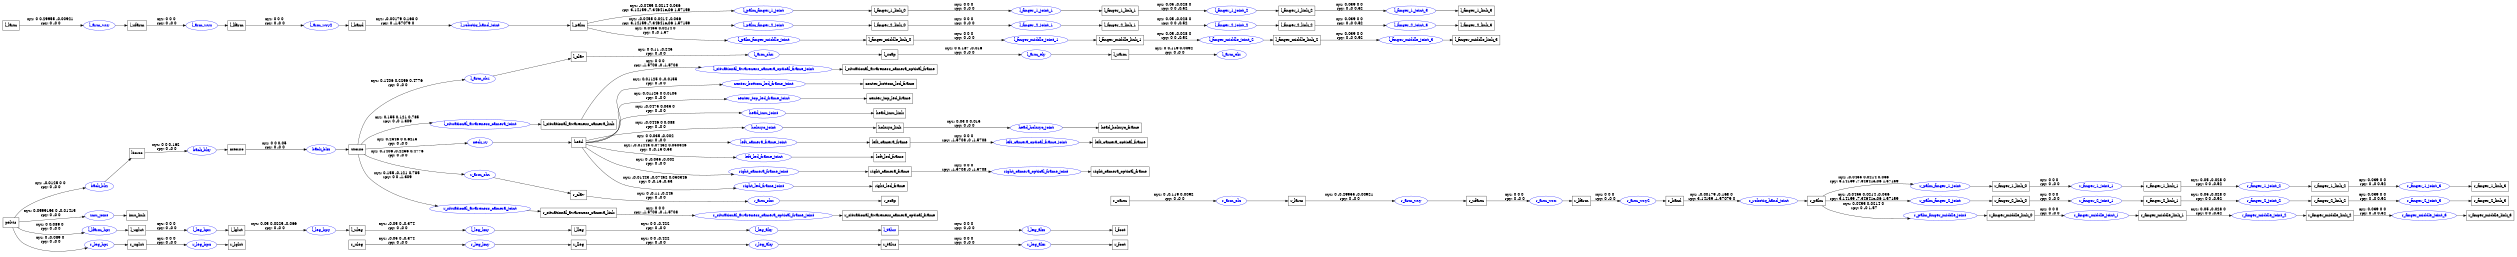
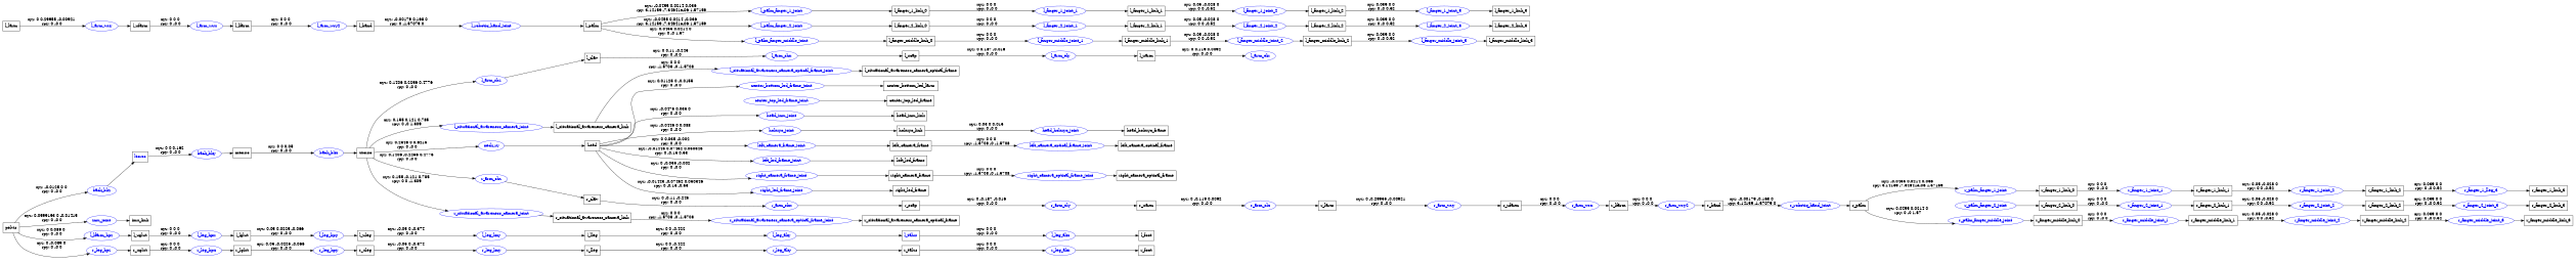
  digraph {
    rankdir=LR
    node [shape=box fontcolor=blue]
    n1 [label=pelvis fontcolor=""]
    back_bkz [color=blue shape=ellipse]
    imu_joint [color=blue shape=ellipse]
    n4 [color=blue label=l_lfarm_hpz shape=ellipse]
    r_leg_hpz [color=blue shape=ellipse]
-   n6 [label=ltorso fontcolor=""]
+   n6 [label=ltorso]
    n7 [label=imu_link fontcolor=""]
    n8 [label=l_uglut fontcolor=""]
    n9 [label=r_uglut fontcolor=""]
    back_bky [color=blue shape=ellipse]
    n11 [label=mtorso fontcolor=""]
    back_bkx [color=blue shape=ellipse]
    n13 [label=utorso fontcolor=""]
    l_arm_shz [color=blue shape=ellipse]
    l_situational_awareness_camera_joint [color=blue shape=ellipse]
    neck_ry [color=blue shape=ellipse]
    r_arm_shz [color=blue shape=ellipse]
    r_situational_awareness_camera_joint [color=blue shape=ellipse]
    n19 [label=l_clav fontcolor=""]
    n20 [label=l_situational_awareness_camera_link fontcolor=""]
    n21 [label=head fontcolor=""]
    n22 [label=r_clav fontcolor=""]
    n23 [label=r_situational_awareness_camera_link fontcolor=""]
    l_arm_shx [color=blue shape=ellipse]
    n25 [label=l_scap fontcolor=""]
    l_arm_ely [color=blue shape=ellipse]
    n27 [label=l_uarm fontcolor=""]
    l_arm_elx [color=blue shape=ellipse]
    n29 [label=l_larm fontcolor=""]
    l_arm_wry [color=blue shape=ellipse]
    n31 [label=l_ufarm fontcolor=""]
    l_arm_wrx [color=blue shape=ellipse]
    n33 [label=l_lfarm fontcolor=""]
    l_arm_wry2 [color=blue shape=ellipse]
    n35 [label=l_hand fontcolor=""]
    l_robotiq_hand_joint [color=blue shape=ellipse]
    n37 [label=l_palm fontcolor=""]
    l_palm_finger_1_joint [color=blue shape=ellipse]
    l_palm_finger_2_joint [color=blue shape=ellipse]
    l_palm_finger_middle_joint [color=blue shape=ellipse]
    n41 [label=l_finger_1_link_0 fontcolor=""]
    n42 [label=l_finger_2_link_0 fontcolor=""]
    n43 [label=l_finger_middle_link_0 fontcolor=""]
    l_finger_1_joint_1 [color=blue shape=ellipse]
    n45 [label=l_finger_1_link_1 fontcolor=""]
    l_finger_1_joint_2 [color=blue shape=ellipse]
    n47 [label=l_finger_1_link_2 fontcolor=""]
    l_finger_1_joint_3 [color=blue shape=ellipse]
    n49 [label=l_finger_1_link_3 fontcolor=""]
    l_finger_2_joint_1 [color=blue shape=ellipse]
    n51 [label=l_finger_2_link_1 fontcolor=""]
    l_finger_2_joint_2 [color=blue shape=ellipse]
    n53 [label=l_finger_2_link_2 fontcolor=""]
    l_finger_2_joint_3 [color=blue shape=ellipse]
    n55 [label=l_finger_2_link_3 fontcolor=""]
    l_finger_middle_joint_1 [color=blue shape=ellipse]
    n57 [label=l_finger_middle_link_1 fontcolor=""]
    l_finger_middle_joint_2 [color=blue shape=ellipse]
    n59 [label=l_finger_middle_link_2 fontcolor=""]
    l_finger_middle_joint_3 [color=blue shape=ellipse]
    n61 [label=l_finger_middle_link_3 fontcolor=""]
    l_situational_awareness_camera_optical_frame_joint [color=blue shape=ellipse]
    n63 [label=l_situational_awareness_camera_optical_frame fontcolor=""]
    center_bottom_led_frame_joint [color=blue shape=ellipse]
    center_top_led_frame_joint [color=blue shape=ellipse]
    head_imu_joint [color=blue shape=ellipse]
    hokuyo_joint [color=blue shape=ellipse]
    left_camera_frame_joint [color=blue shape=ellipse]
    left_led_frame_joint [color=blue shape=ellipse]
    right_camera_frame_joint [color=blue shape=ellipse]
    right_led_frame_joint [color=blue shape=ellipse]
-   n72 [label=center_bottom_led_frame fontcolor=""]
+   n72 [label=center_bottom_led_larm fontcolor=""]
    n73 [label=center_top_led_frame fontcolor=""]
    n74 [label=head_imu_link fontcolor=""]
    n75 [label=hokuyo_link fontcolor=""]
    n76 [label=left_camera_frame fontcolor=""]
    n77 [label=left_led_frame fontcolor=""]
    n78 [label=right_camera_frame fontcolor=""]
    n79 [label=right_led_frame fontcolor=""]
    head_hokuyo_joint [color=blue shape=ellipse]
    n81 [label=head_hokuyo_frame fontcolor=""]
    left_camera_optical_frame_joint [color=blue shape=ellipse]
    n83 [label=left_camera_optical_frame fontcolor=""]
    right_camera_optical_frame_joint [color=blue shape=ellipse]
    n85 [label=right_camera_optical_frame fontcolor=""]
    r_arm_shx [color=blue shape=ellipse]
    n87 [label=r_scap fontcolor=""]
+   r_arm_ely [color=blue shape=ellipse]
    n89 [label=r_uarm fontcolor=""]
    r_arm_elx [color=blue shape=ellipse]
    n91 [label=r_larm fontcolor=""]
    r_arm_wry [color=blue shape=ellipse]
    n93 [label=r_ufarm fontcolor=""]
    r_arm_wrx [color=blue shape=ellipse]
    n95 [label=r_lfarm fontcolor=""]
    r_arm_wry2 [color=blue shape=ellipse]
    n97 [label=r_hand fontcolor=""]
    r_robotiq_hand_joint [color=blue shape=ellipse]
    n99 [label=r_palm fontcolor=""]
    r_palm_finger_1_joint [color=blue shape=ellipse]
    r_palm_finger_2_joint [color=blue shape=ellipse]
    r_palm_finger_middle_joint [color=blue shape=ellipse]
    n103 [label=r_finger_1_link_0 fontcolor=""]
    n104 [label=r_finger_2_link_0 fontcolor=""]
    n105 [label=r_finger_middle_link_0 fontcolor=""]
    r_finger_1_joint_1 [color=blue shape=ellipse]
    n107 [label=r_finger_1_link_1 fontcolor=""]
    r_finger_1_joint_2 [color=blue shape=ellipse]
    n109 [label=r_finger_1_link_2 fontcolor=""]
-   r_finger_1_joint_3 [color=blue shape=ellipse]
+   r_finger_1_joint_3 [color=blue shape=ellipse label=r_finger_1_lleg_3]
    n111 [label=r_finger_1_link_3 fontcolor=""]
    r_finger_2_joint_1 [color=blue shape=ellipse]
    n113 [label=r_finger_2_link_1 fontcolor=""]
    r_finger_2_joint_2 [color=blue shape=ellipse]
    n115 [label=r_finger_2_link_2 fontcolor=""]
    r_finger_2_joint_3 [color=blue shape=ellipse]
    n117 [label=r_finger_2_link_3 fontcolor=""]
    r_finger_middle_joint_1 [color=blue shape=ellipse]
    n119 [label=r_finger_middle_link_1 fontcolor=""]
    r_finger_middle_joint_2 [color=blue shape=ellipse]
    n121 [label=r_finger_middle_link_2 fontcolor=""]
    r_finger_middle_joint_3 [color=blue shape=ellipse]
    n123 [label=r_finger_middle_link_3 fontcolor=""]
    r_situational_awareness_camera_optical_frame_joint [color=blue shape=ellipse]
    n125 [label=r_situational_awareness_camera_optical_frame fontcolor=""]
    l_leg_hpx [color=blue shape=ellipse]
    n127 [label=l_lglut fontcolor=""]
    l_leg_hpy [color=blue shape=ellipse]
    n129 [label=l_uleg fontcolor=""]
    l_leg_kny [color=blue shape=ellipse]
    n131 [label=l_lleg fontcolor=""]
    l_leg_aky [color=blue shape=ellipse]
    n133 [label=l_talus]
    l_leg_akx [color=blue shape=ellipse]
    n135 [label=l_foot fontcolor=""]
    r_leg_hpx [color=blue shape=ellipse]
    n137 [label=r_lglut fontcolor=""]
+   r_leg_hpy [color=blue shape=ellipse]
    n139 [label=r_uleg fontcolor=""]
    r_leg_kny [color=blue shape=ellipse]
    n141 [label=r_lleg fontcolor=""]
    r_leg_aky [color=blue shape=ellipse]
    n143 [label=r_talus fontcolor=""]
    r_leg_akx [color=blue shape=ellipse]
    n145 [label=r_foot fontcolor=""]
    n1 -> back_bkz [label="xyz: -0.0125 0 0 \nrpy: 0 -0 0"]
    n1 -> imu_joint [label="xyz: 0.0599153 0 -0.01415 \nrpy: 0 -0 0"]
    n1 -> n4 [label="xyz: 0 0.089 0 \nrpy: 0 -0 0"]
    n1 -> r_leg_hpz [label="xyz: 0 -0.089 0 \nrpy: 0 -0 0"]
    back_bkz -> n6
    imu_joint -> n7
    n4 -> n8
    r_leg_hpz -> n9
    n6 -> back_bky [label="xyz: 0 0 0.162 \nrpy: 0 -0 0"]
    n8 -> l_leg_hpx [label="xyz: 0 0 0 \nrpy: 0 -0 0"]
    n9 -> r_leg_hpx [label="xyz: 0 0 0 \nrpy: 0 -0 0"]
    back_bky -> n11
    n11 -> back_bkx [label="xyz: 0 0 0.05 \nrpy: 0 -0 0"]
    back_bkx -> n13
    n13 -> l_arm_shz [label="xyz: 0.1406 0.2256 0.4776 \nrpy: 0 -0 0"]
    n13 -> l_situational_awareness_camera_joint [label="xyz: 0.155 0.121 0.785 \nrpy: 0 -0 1.309"]
    n13 -> neck_ry [label="xyz: 0.2546 0 0.6215 \nrpy: 0 -0 0"]
    n13 -> r_arm_shz [label="xyz: 0.1406 -0.2256 0.4776 \nrpy: 0 -0 0"]
    n13 -> r_situational_awareness_camera_joint [label="xyz: 0.155 -0.121 0.785 \nrpy: 0 0 -1.309"]
    l_arm_shz -> n19
    l_situational_awareness_camera_joint -> n20
    neck_ry -> n21
    r_arm_shz -> n22
    r_situational_awareness_camera_joint -> n23
    n19 -> l_arm_shx [label="xyz: 0 0.11 -0.245 \nrpy: 0 -0 0"]
    n20 -> l_situational_awareness_camera_optical_frame_joint [label="xyz: 0 0 0 \nrpy: -1.5708 -0 -1.5708"]
    n21 -> center_bottom_led_frame_joint [label="xyz: 0.01125 0 -0.0155 \nrpy: 0 -0 0"]
-   n21 -> center_top_led_frame_joint [label="xyz: 0.01125 0 0.0105 \nrpy: 0 -0 0"]
    n21 -> head_imu_joint [label="xyz: -0.0475 0.035 0 \nrpy: 0 -0 0"]
    n21 -> hokuyo_joint [label="xyz: -0.0446 0 0.088 \nrpy: 0 -0 0"]
    n21 -> left_camera_frame_joint [label="xyz: 0 0.035 -0.002 \nrpy: 0 -0 0"]
    n21 -> left_led_frame_joint [label="xyz: -0.01443 0.07452 0.050346 \nrpy: 0 -0.15 0.53"]
    n21 -> right_camera_frame_joint [label="xyz: 0 -0.035 -0.002 \nrpy: 0 -0 0"]
    n21 -> right_led_frame_joint [label="xyz: -0.01443 -0.07452 0.050346 \nrpy: 0 -0.15 -0.53"]
    n22 -> r_arm_shx [label="xyz: 0 -0.11 -0.245 \nrpy: 0 -0 0"]
    n23 -> r_situational_awareness_camera_optical_frame_joint [label="xyz: 0 0 0 \nrpy: -1.5708 -0 -1.5708"]
    l_arm_shx -> n25
    n25 -> l_arm_ely [label="xyz: 0 0.187 -0.016 \nrpy: 0 -0 0"]
    l_arm_ely -> n27
    n27 -> l_arm_elx [label="xyz: 0 0.119 0.0092 \nrpy: 0 -0 0"]
    n29 -> l_arm_wry [label="xyz: 0 0.29955 -0.00921 \nrpy: 0 -0 0"]
    l_arm_wry -> n31
    n31 -> l_arm_wrx [label="xyz: 0 0 0 \nrpy: 0 -0 0"]
    l_arm_wrx -> n33
    n33 -> l_arm_wry2 [label="xyz: 0 0 0 \nrpy: 0 -0 0"]
    l_arm_wry2 -> n35
    n35 -> l_robotiq_hand_joint [label="xyz: -0.00179 0.168 0 \nrpy: 0 -1.57079 0"]
    l_robotiq_hand_joint -> n37
    n37 -> l_palm_finger_1_joint [label="xyz: -0.0455 0.0214 0.036 \nrpy: 3.14159 -7.34641e-06 1.57159"]
    n37 -> l_palm_finger_2_joint [label="xyz: -0.0455 0.0214 -0.036 \nrpy: 3.14159 -7.34641e-06 1.57159"]
    n37 -> l_palm_finger_middle_joint [label="xyz: 0.0455 0.0214 0 \nrpy: 0 -0 1.57"]
    l_palm_finger_1_joint -> n41
    l_palm_finger_2_joint -> n42
    l_palm_finger_middle_joint -> n43
    n41 -> l_finger_1_joint_1 [label="xyz: 0 0 0 \nrpy: 0 -0 0"]
    n42 -> l_finger_2_joint_1 [label="xyz: 0 0 0 \nrpy: 0 -0 0"]
    n43 -> l_finger_middle_joint_1 [label="xyz: 0 0 0 \nrpy: 0 -0 0"]
    l_finger_1_joint_1 -> n45
    n45 -> l_finger_1_joint_2 [label="xyz: 0.05 -0.028 0 \nrpy: 0 0 -0.52"]
    l_finger_1_joint_2 -> n47
    n47 -> l_finger_1_joint_3 [label="xyz: 0.039 0 0 \nrpy: 0 -0 0.52"]
    l_finger_1_joint_3 -> n49
    l_finger_2_joint_1 -> n51
    n51 -> l_finger_2_joint_2 [label="xyz: 0.05 -0.028 0 \nrpy: 0 0 -0.52"]
    l_finger_2_joint_2 -> n53
    n53 -> l_finger_2_joint_3 [label="xyz: 0.039 0 0 \nrpy: 0 -0 0.52"]
    l_finger_2_joint_3 -> n55
    l_finger_middle_joint_1 -> n57
    n57 -> l_finger_middle_joint_2 [label="xyz: 0.05 -0.028 0 \nrpy: 0 0 -0.52"]
    l_finger_middle_joint_2 -> n59
    n59 -> l_finger_middle_joint_3 [label="xyz: 0.039 0 0 \nrpy: 0 -0 0.52"]
    l_finger_middle_joint_3 -> n61
    l_situational_awareness_camera_optical_frame_joint -> n63
    center_bottom_led_frame_joint -> n72
    center_top_led_frame_joint -> n73
    head_imu_joint -> n74
    hokuyo_joint -> n75
    left_camera_frame_joint -> n76
    left_led_frame_joint -> n77
    right_camera_frame_joint -> n78
    right_led_frame_joint -> n79
    n75 -> head_hokuyo_joint [label="xyz: 0.03 0 0.015 \nrpy: 0 -0 0"]
    n76 -> left_camera_optical_frame_joint [label="xyz: 0 0 0 \nrpy: -1.5708 -0 -1.5708"]
    n78 -> right_camera_optical_frame_joint [label="xyz: 0 0 0 \nrpy: -1.5708 -0 -1.5708"]
    head_hokuyo_joint -> n81
    left_camera_optical_frame_joint -> n83
    right_camera_optical_frame_joint -> n85
    r_arm_shx -> n87
+   n87 -> r_arm_ely [label="xyz: 0 -0.187 -0.016 \nrpy: 0 -0 0"]
+   r_arm_ely -> n89
    n89 -> r_arm_elx [label="xyz: 0 -0.119 0.0092 \nrpy: 0 -0 0"]
    r_arm_elx -> n91
    n91 -> r_arm_wry [label="xyz: 0 -0.29955 -0.00921 \nrpy: 0 -0 0"]
    r_arm_wry -> n93
    n93 -> r_arm_wrx [label="xyz: 0 0 0 \nrpy: 0 -0 0"]
    r_arm_wrx -> n95
    n95 -> r_arm_wry2 [label="xyz: 0 0 0 \nrpy: 0 -0 0"]
    r_arm_wry2 -> n97
    n97 -> r_robotiq_hand_joint [label="xyz: -0.00179 -0.168 0 \nrpy: 3.14159 -1.57079 0"]
    r_robotiq_hand_joint -> n99
    n99 -> r_palm_finger_1_joint [label="xyz: -0.0455 0.0214 0.036 \nrpy: 3.14159 -7.34641e-06 1.57159"]
-   n99 -> r_palm_finger_2_joint [label="xyz: -0.0455 0.0214 -0.036 \nrpy: 3.14159 -7.34641e-06 1.57159"]
    n99 -> r_palm_finger_middle_joint [label="xyz: 0.0455 0.0214 0 \nrpy: 0 -0 1.57"]
    r_palm_finger_1_joint -> n103
    r_palm_finger_2_joint -> n104
    r_palm_finger_middle_joint -> n105
    n103 -> r_finger_1_joint_1 [label="xyz: 0 0 0 \nrpy: 0 -0 0"]
    n104 -> r_finger_2_joint_1 [label="xyz: 0 0 0 \nrpy: 0 -0 0"]
    n105 -> r_finger_middle_joint_1 [label="xyz: 0 0 0 \nrpy: 0 -0 0"]
    r_finger_1_joint_1 -> n107
    n107 -> r_finger_1_joint_2 [label="xyz: 0.05 -0.028 0 \nrpy: 0 0 -0.52"]
    r_finger_1_joint_2 -> n109
    n109 -> r_finger_1_joint_3 [label="xyz: 0.039 0 0 \nrpy: 0 -0 0.52"]
    r_finger_1_joint_3 -> n111
    r_finger_2_joint_1 -> n113
    n113 -> r_finger_2_joint_2 [label="xyz: 0.05 -0.028 0 \nrpy: 0 0 -0.52"]
    r_finger_2_joint_2 -> n115
    n115 -> r_finger_2_joint_3 [label="xyz: 0.039 0 0 \nrpy: 0 -0 0.52"]
    r_finger_2_joint_3 -> n117
    r_finger_middle_joint_1 -> n119
    n119 -> r_finger_middle_joint_2 [label="xyz: 0.05 -0.028 0 \nrpy: 0 0 -0.52"]
    r_finger_middle_joint_2 -> n121
    n121 -> r_finger_middle_joint_3 [label="xyz: 0.039 0 0 \nrpy: 0 -0 0.52"]
    r_finger_middle_joint_3 -> n123
    r_situational_awareness_camera_optical_frame_joint -> n125
    l_leg_hpx -> n127
    n127 -> l_leg_hpy [label="xyz: 0.05 0.0225 -0.066 \nrpy: 0 -0 0"]
    l_leg_hpy -> n129
    n129 -> l_leg_kny [label="xyz: -0.05 0 -0.374 \nrpy: 0 -0 0"]
    l_leg_kny -> n131
    n131 -> l_leg_aky [label="xyz: 0 0 -0.422 \nrpy: 0 -0 0"]
    l_leg_aky -> n133
    n133 -> l_leg_akx [label="xyz: 0 0 0 \nrpy: 0 -0 0"]
    l_leg_akx -> n135
    r_leg_hpx -> n137
+   n137 -> r_leg_hpy [label="xyz: 0.05 -0.0225 -0.066 \nrpy: 0 -0 0"]
+   r_leg_hpy -> n139
    n139 -> r_leg_kny [label="xyz: -0.05 0 -0.374 \nrpy: 0 -0 0"]
    r_leg_kny -> n141
    n141 -> r_leg_aky [label="xyz: 0 0 -0.422 \nrpy: 0 -0 0"]
    r_leg_aky -> n143
    n143 -> r_leg_akx [label="xyz: 0 0 0 \nrpy: 0 -0 0"]
    r_leg_akx -> n145
  }
